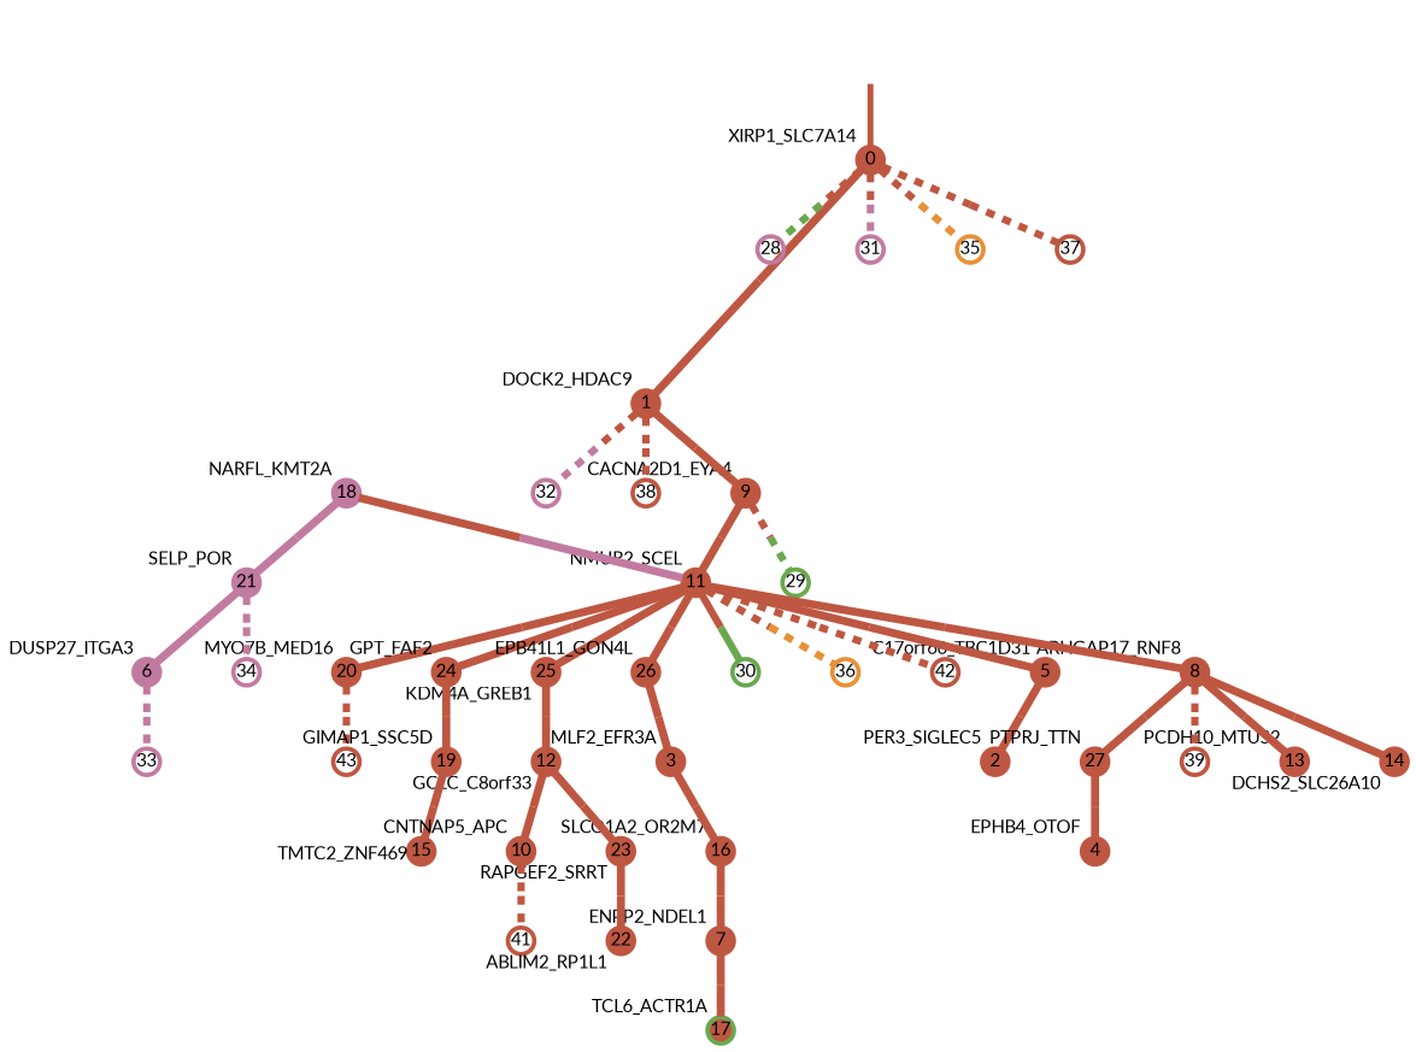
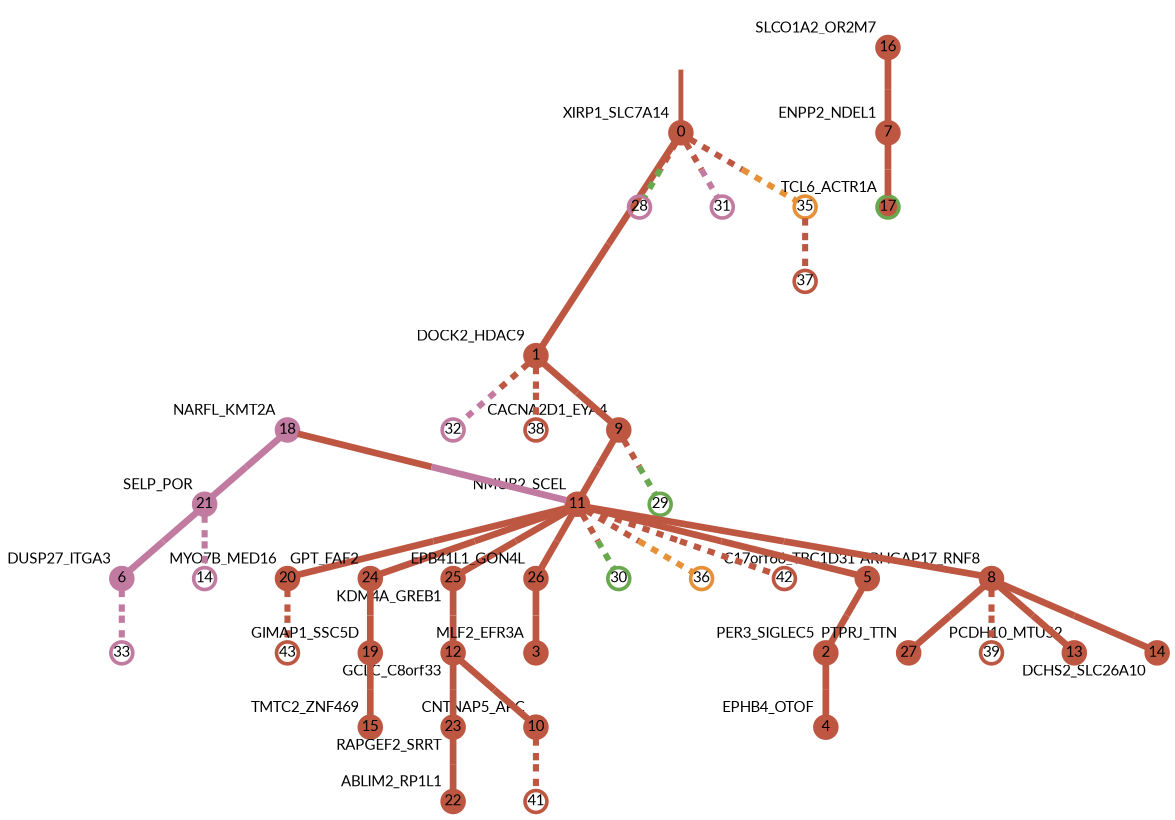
  strict digraph {
    fontname=Lato
    forcelabels=true
    nodesep=0.7
    rankdir=TB
    ranksep=0.6
    splines=false
    node [color="#be5742ff" fillcolor="#be5742ff" fixedsize=true fontname=Lato fontsize="12pt" penwidth=3 shape=circle style=filled]
    edge [arrowsize=0 color="#be5742ff;0.5:#be5742ff" fontname=Lato minlen=1.047169804573059 penwidth=5.5 style=solid]
    0 [height=0.25 xlabel=XIRP1_SLC7A14]
    1 [height=0.25 xlabel=DOCK2_HDAC9]
    28 [color="#c27ba0ff" fillcolor="#6aa84fff" height=0.25 style=solid]
    31 [color="#c27ba0ff" fillcolor="#c27ba0ff" height=0.25 style=solid]
    35 [color="#e69138ff" fillcolor="#e69138ff" height=0.25 style=solid]
    37 [height=0.25 style=solid]
    9 [height=0.25 xlabel=CACNA2D1_EYA4]
    32 [color="#c27ba0ff" fillcolor="#c27ba0ff" height=0.25 style=solid]
    38 [height=0.25 style=solid]
    11 [height=0.25 xlabel=NMUR2_SCEL]
    29 [color="#6aa84fff" fillcolor="#6aa84fff" height=0.25 style=solid]
    5 [height=0.25 xlabel=C17orf66_TBC1D31]
    8 [height=0.25 xlabel=ARHGAP17_RNF8]
    20 [height=0.25 xlabel=MYO7B_MED16]
    24 [height=0.25 xlabel=GPT_FAF2]
    25 [height=0.25 xlabel=KDM4A_GREB1]
    26 [height=0.25 xlabel=EPB41L1_GON4L]
    30 [color="#6aa84fff" fillcolor="#6aa84fff" height=0.25 style=solid]
    36 [color="#e69138ff" fillcolor="#e69138ff" height=0.25 style=solid]
    42 [height=0.25 style=solid]
    2 [height=0.25 xlabel=PER3_SIGLEC5]
    4 [height=0.25 xlabel=EPHB4_OTOF]
    3 [height=0.25 xlabel=MLF2_EFR3A]
    16 [height=0.25 xlabel=SLCO1A2_OR2M7]
    7 [height=0.25 xlabel=ENPP2_NDEL1]
    17 [color="#6aa84fff" height=0.25 xlabel=TCL6_ACTR1A]
    6 [color="#c27ba0ff" fillcolor="#c27ba0ff" height=0.25 xlabel=DUSP27_ITGA3]
    33 [color="#c27ba0ff" fillcolor="#c27ba0ff" height=0.25 style=solid]
    13 [height=0.25 xlabel=PCDH10_MTUS2]
    14 [height=0.25 xlabel=DCHS2_SLC26A10]
    27 [height=0.25 xlabel=PTPRJ_TTN]
    39 [height=0.25 style=solid]
    18 [color="#c27ba0ff" fillcolor="#c27ba0ff" height=0.25 xlabel=NARFL_KMT2A]
    21 [color="#c27ba0ff" fillcolor="#c27ba0ff" height=0.25 xlabel=SELP_POR]
    43 [height=0.25 style=solid]
    19 [height=0.25 xlabel=GIMAP1_SSC5D]
    12 [height=0.25 xlabel=GCLC_C8orf33]
    10 [height=0.25 xlabel=CNTNAP5_APC]
    41 [height=0.25 style=solid]
-   34 [color="#c27ba0ff" fillcolor="#c27ba0ff" height=0.25 style=solid]
+   34 [color="#c27ba0ff" fillcolor="#c27ba0ff" height=0.25 style=solid label=14]
    15 [height=0.25 xlabel=TMTC2_ZNF469]
    23 [height=0.25 xlabel=RAPGEF2_SRRT]
    22 [height=0.25 xlabel=ABLIM2_RP1L1]
    normal [style=invis xlabel=XIRP1_SLC7A14 color="" fillcolor="" fixedsize="" fontsize="" shape=""]
    0 -> 1 [minlen=3.0]
    0 -> 28 [color="#be5742ff;0.5:#6aa84fff" penwidth=5 style=dashed]
    0 -> 31 [color="#be5742ff;0.5:#c27ba0ff" penwidth=5 style=dashed]
    0 -> 35 [color="#be5742ff;0.5:#e69138ff" penwidth=5 style=dashed]
-   0 -> 37 [penwidth=5 style=dashed]
+   35 -> 37 [penwidth=5 style=dashed]
    1 -> 9 [minlen=1.396226406097412]
    1 -> 32 [color="#be5742ff;0.5:#c27ba0ff" penwidth=5 style=dashed]
    1 -> 38 [penwidth=5 style=dashed]
    9 -> 11 [minlen=1.3773584365844727]
    9 -> 29 [color="#be5742ff;0.5:#6aa84fff" penwidth=5 style=dashed]
    11 -> 5 [minlen=1.603773593902588]
    11 -> 8 [minlen=1.4339622259140015]
    11 -> 20 [minlen=1.150943398475647]
    11 -> 24 [minlen=1.1132075786590576]
    11 -> 25 [minlen=1.0943396091461182]
    11 -> 26 [minlen=1.0943396091461182]
-   11 -> 30 [color="#be5742ff;0.5:#6aa84fff" penwidth=5]
+   11 -> 30 [color="#be5742ff;0.5:#6aa84fff" penwidth=5 style=dashed]
    11 -> 36 [color="#be5742ff;0.5:#e69138ff" penwidth=5 style=dashed]
    11 -> 42 [penwidth=5 style=dashed]
    5 -> 2 [minlen=1.9433962106704712]
    8 -> 13 [minlen=1.2830188274383545]
    8 -> 14 [minlen=1.2452830076217651]
    8 -> 27 [minlen=1.0943396091461182]
    8 -> 39 [penwidth=5 style=dashed]
    20 -> 43 [penwidth=5 style=dashed]
    24 -> 19 [minlen=1.1698113679885864]
    25 -> 12 [minlen=1.3207547664642334]
    26 -> 3 [minlen=1.9433962106704712]
-   27 -> 4 [minlen=1.867924451828003]
-   3 -> 16 [minlen=1.2264151573181152]
+   2 -> 4 [minlen=1.867924451828003]
    16 -> 7 [minlen=1.566037654876709]
    7 -> 17 [minlen=1.2075471878051758]
    6 -> 33 [color="#c27ba0ff;0.5:#c27ba0ff" penwidth=5 style=dashed]
    18 -> 11 [color="#be5742ff;0.5:#c27ba0ff" minlen=1.1886792182922363]
    18 -> 21 [color="#c27ba0ff;0.5:#c27ba0ff" minlen=1.150943398475647]
    21 -> 6 [color="#c27ba0ff;0.5:#c27ba0ff" minlen=1.603773593902588]
    21 -> 34 [color="#c27ba0ff;0.5:#c27ba0ff" penwidth=5 style=dashed]
    19 -> 15 [minlen=1.2452830076217651]
    12 -> 10 [minlen=1.396226406097412]
    12 -> 23 [minlen=1.1132075786590576]
    10 -> 41 [penwidth=5 style=dashed]
    23 -> 22 [minlen=1.1320754289627075]
    normal -> 0 [color="#be5742ff" penwidth=4 minlen=""]
  }
